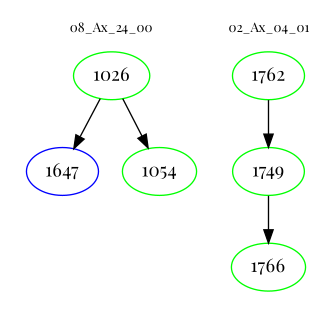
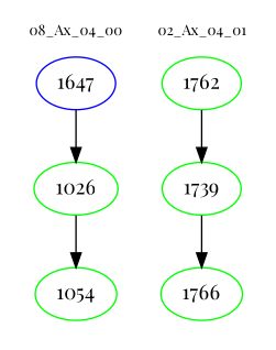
  digraph {
    fontname="Playfair Display"
    node [color=green fontname="Playfair Display"]
    edge [color=black fontname="Playfair Display"]
    n1 [color=blue label=1647]
    n2 [label=1026]
    n3 [label=1054]
    n4 [label=1762]
-   n5 [label=1749]
+   n5 [label=1739]
    n6 [label=1766]
    subgraph cluster_1 {
      color=white
      fontsize=10
-     label="08_Ax_24_00"
+     label="08_Ax_04_00"
      n1
      n2
      n3
    }
    subgraph cluster_2 {
      color=white
      fontsize=10
      label="02_Ax_04_01"
      n4
      n5
      n6
    }
-   n2 -> n1
+   n1 -> n2
    n2 -> n3
    n4 -> n5
    n5 -> n6
  }
